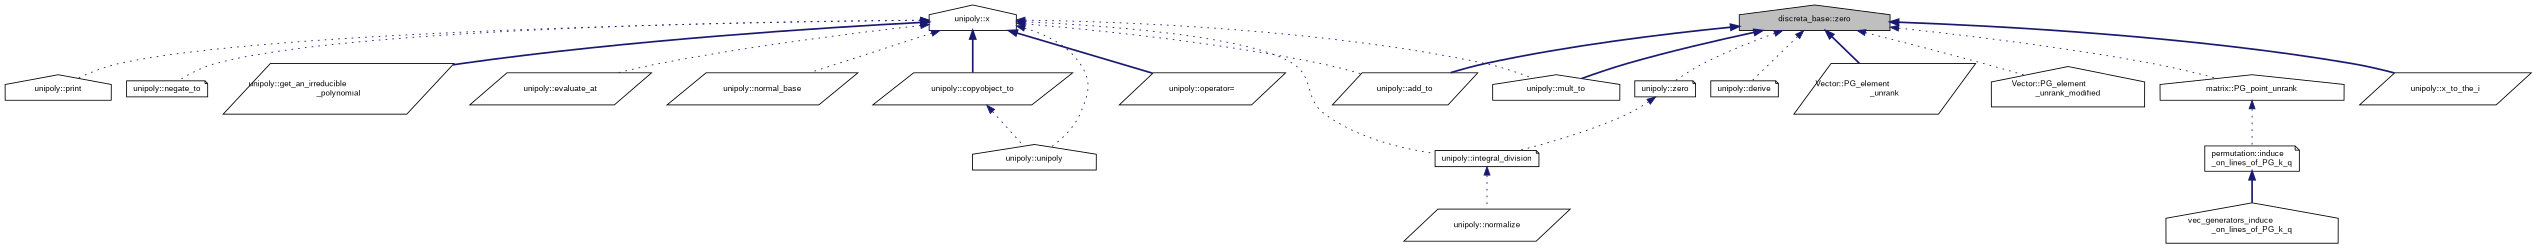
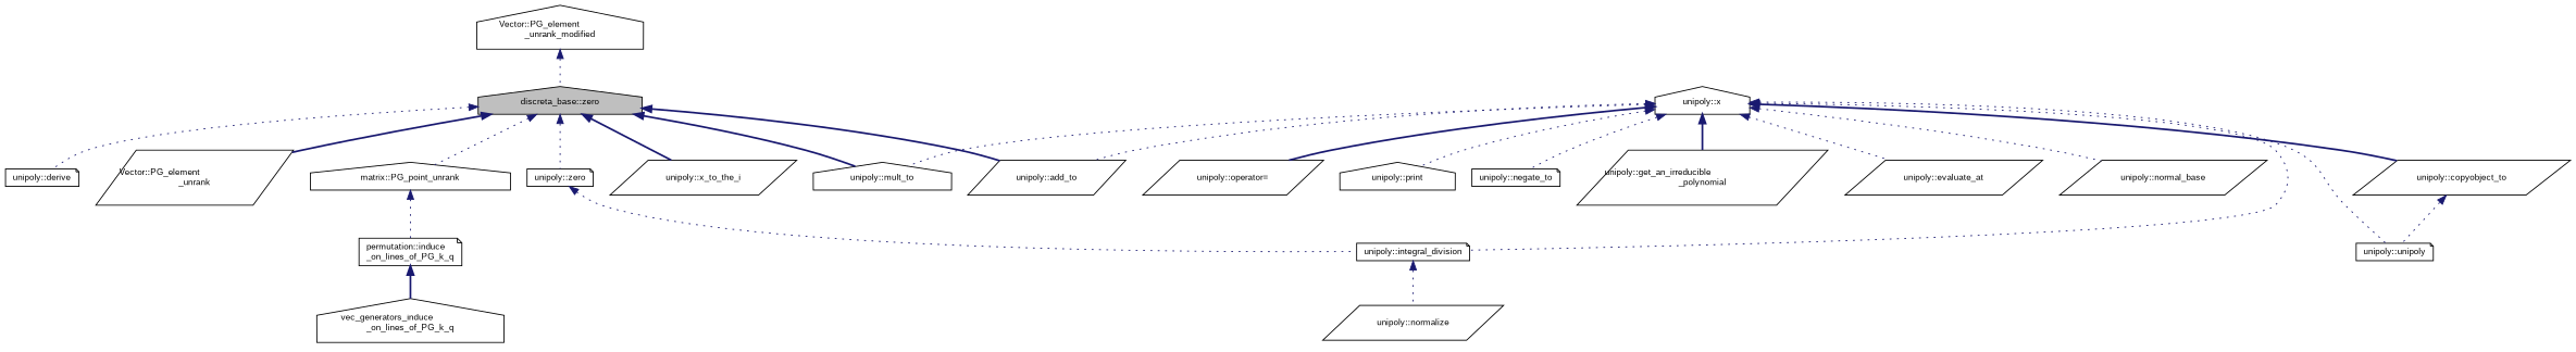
  digraph {
    fontname="Liberation Sans"
    rankdir=TB
    node [color=black fillcolor=white fontname="Liberation Sans" fontsize=10 shape=parallelogram style=filled]
    edge [color=midnightblue dir=back fontname="Liberation Sans" fontsize=10 labelfontname=Helvetica labelfontsize=10 style=dotted]
    n1 [fillcolor=grey75 fontcolor=black height=0.2 label="discreta_base::zero" shape=house width=0.4]
    n2 [height=0.2 label="matrix::PG_point_unrank" shape=house width=0.4]
    n3 [height=0.2 label="unipoly::mult_to" shape=house width=0.4]
    n4 [height=0.2 label="unipoly::add_to" width=0.4]
    n5 [height=0.2 label="unipoly::zero" shape=note width=0.4]
    n6 [height=0.2 label="unipoly::x_to_the_i" width=0.4]
    n7 [height=0.2 label="unipoly::derive" shape=note width=0.4]
    n8 [height=0.2 label="Vector::PG_element\l_unrank" width=0.4]
    n9 [height=0.2 label="Vector::PG_element\l_unrank_modified" shape=house width=0.4]
    n10 [height=0.2 label="permutation::induce\l_on_lines_of_PG_k_q" shape=note width=0.4]
    n11 [height=0.2 label="unipoly::integral_division" shape=note width=0.4]
    n12 [height=0.2 label="unipoly::x" shape=house width=0.4]
-   n13 [height=0.2 label="unipoly::unipoly" shape=house width=0.4]
+   n13 [height=0.2 label="unipoly::unipoly" shape=note width=0.4]
    n14 [height=0.2 label="unipoly::operator=" width=0.4]
    n15 [height=0.2 label="unipoly::copyobject_to" width=0.4]
    n16 [height=0.2 label="unipoly::print" shape=house width=0.4]
    n17 [height=0.2 label="unipoly::negate_to" shape=note width=0.4]
    n18 [height=0.2 label="unipoly::get_an_irreducible\l_polynomial" width=0.4]
    n19 [height=0.2 label="unipoly::evaluate_at" width=0.4]
    n20 [height=0.2 label="unipoly::normal_base" width=0.4]
    n21 [height=0.2 label="vec_generators_induce\l_on_lines_of_PG_k_q" shape=house width=0.4]
    n22 [height=0.2 label="unipoly::normalize" width=0.4]
    n1 -> n2
    n1 -> n3 [style=bold]
    n1 -> n4 [style=bold]
    n1 -> n5
    n1 -> n6 [style=bold]
    n1 -> n7
    n1 -> n8 [style=bold]
-   n1 -> n9
+   n9 -> n1
    n2 -> n10
    n5 -> n11
    n10 -> n21 [style=bold]
    n11 -> n22
    n12 -> n3
    n12 -> n4
    n12 -> n11
    n12 -> n13
    n12 -> n14 [style=bold]
    n12 -> n15 [style=bold]
    n12 -> n16
    n12 -> n17
    n12 -> n18 [style=bold]
    n12 -> n19
    n12 -> n20
    n15 -> n13
  }
